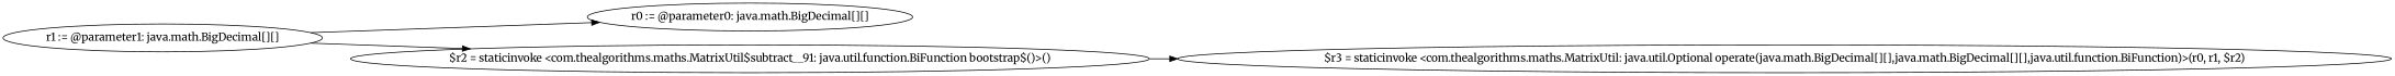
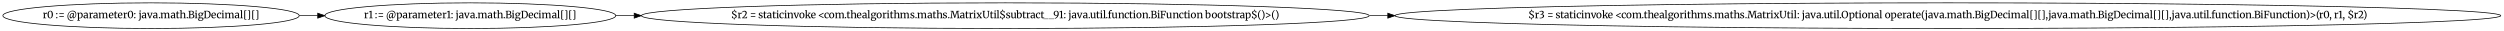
  digraph {
    fontname=Merriweather
    rankdir=LR
    node [fontname=Merriweather]
    edge [fontname=Merriweather]
    "r0 := @parameter0: java.math.BigDecimal[][]"
    "r1 := @parameter1: java.math.BigDecimal[][]"
    "$r2 = staticinvoke <com.thealgorithms.maths.MatrixUtil$subtract__91: java.util.function.BiFunction bootstrap$()>()"
    "$r3 = staticinvoke <com.thealgorithms.maths.MatrixUtil: java.util.Optional operate(java.math.BigDecimal[][],java.math.BigDecimal[][],java.util.function.BiFunction)>(r0, r1, $r2)"
-   "r1 := @parameter1: java.math.BigDecimal[][]" -> "r0 := @parameter0: java.math.BigDecimal[][]"
+   "r0 := @parameter0: java.math.BigDecimal[][]" -> "r1 := @parameter1: java.math.BigDecimal[][]"
    "r1 := @parameter1: java.math.BigDecimal[][]" -> "$r2 = staticinvoke <com.thealgorithms.maths.MatrixUtil$subtract__91: java.util.function.BiFunction bootstrap$()>()"
    "$r2 = staticinvoke <com.thealgorithms.maths.MatrixUtil$subtract__91: java.util.function.BiFunction bootstrap$()>()" -> "$r3 = staticinvoke <com.thealgorithms.maths.MatrixUtil: java.util.Optional operate(java.math.BigDecimal[][],java.math.BigDecimal[][],java.util.function.BiFunction)>(r0, r1, $r2)"
  }
